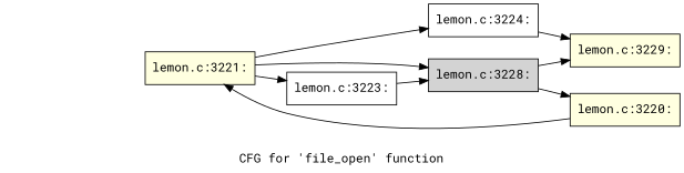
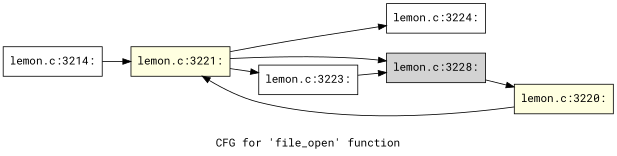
  digraph {
    fontname="Roboto Mono"
    label="CFG for 'file_open' function"
    rankdir=LR
    node [fillcolor=white fontname="Roboto Mono" shape=record style=filled]
    edge [fontname="Roboto Mono"]
+   n1 [label="{lemon.c:3214:}"]
    n2 [fillcolor=lightyellow label="{lemon.c:3221:}"]
    n3 [fillcolor=lightyellow label="{lemon.c:3220:}"]
    n4 [label="{lemon.c:3223:}"]
    n5 [fillcolor=lightgrey label="{lemon.c:3228:}"]
    n6 [label="{lemon.c:3224:}"]
-   n7 [fillcolor=lightyellow label="{lemon.c:3229:}"]
+   n1 -> n2
    n2 -> n4
    n2 -> n5
    n2 -> n6
    n3 -> n2
    n4 -> n5
    n5 -> n3
-   n5 -> n7
-   n6 -> n7
  }
